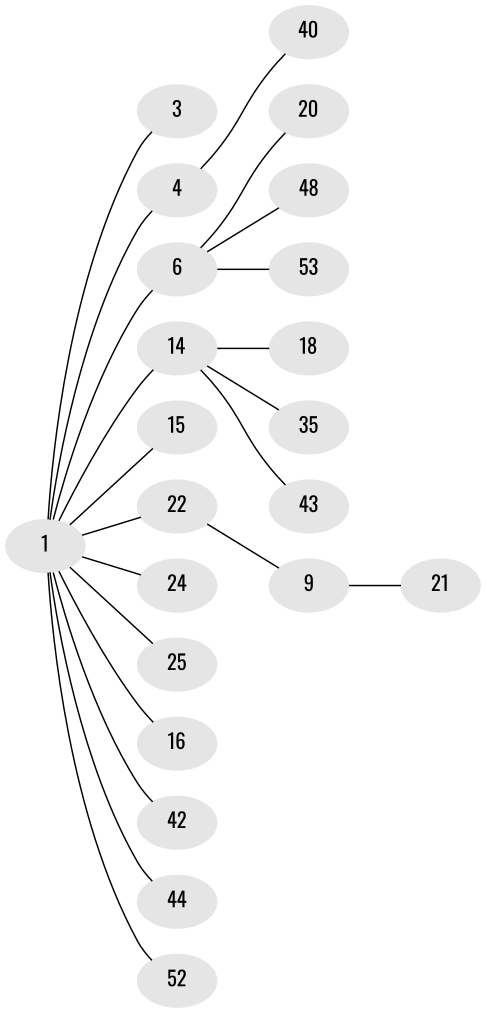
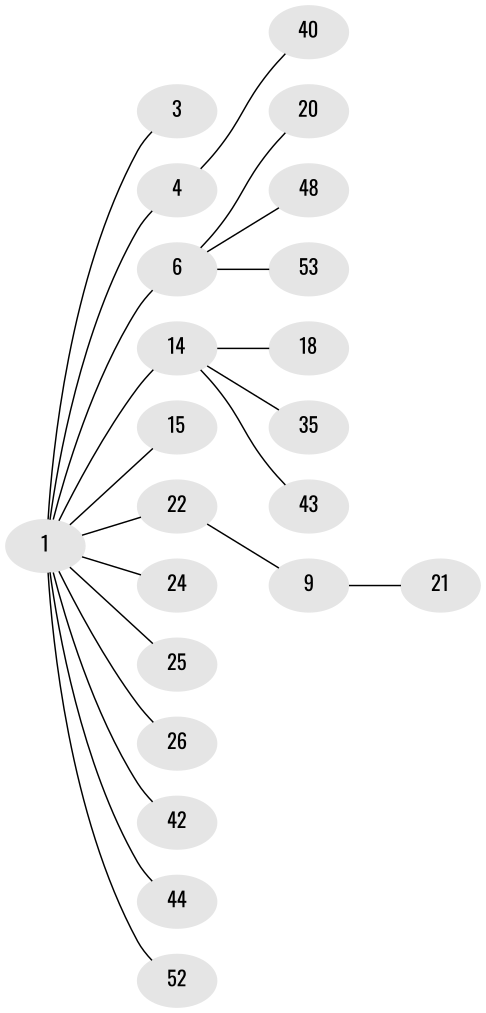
  graph {
    fontname=Oswald
    rankdir=LR
    node [color=gray90 fontname=Oswald style=filled]
    edge [fontname=Oswald]
    1 [super="+2+8+49+33+11"]
    3
    4 [super="+5+7"]
    6 [super="+13+36"]
    14 [super="+41+23+16"]
    15 [super="+45+74"]
    22 [super="+68+56"]
    24
    25
-   26 [super="+39" label=16]
+   26 [super="+39"]
    42
    44 [super="+59+47"]
    52 [super="+73+54"]
    40
    n15 [label=20 super="+32+38"]
    48
    53
    9 [super="+10+30"]
    21 [super="+67+37"]
    18
    35 [super="+64"]
    43 [super="+70+51"]
    1 -- 3
    1 -- 4
    1 -- 6
    1 -- 14
    1 -- 15
    1 -- 22
    1 -- 24
    1 -- 25
    1 -- 26
    1 -- 42
    1 -- 44
    1 -- 52
    4 -- 40
    6 -- n15
    6 -- 48
    6 -- 53
    14 -- 18
    14 -- 35
    14 -- 43
    22 -- 9
    9 -- 21
  }
